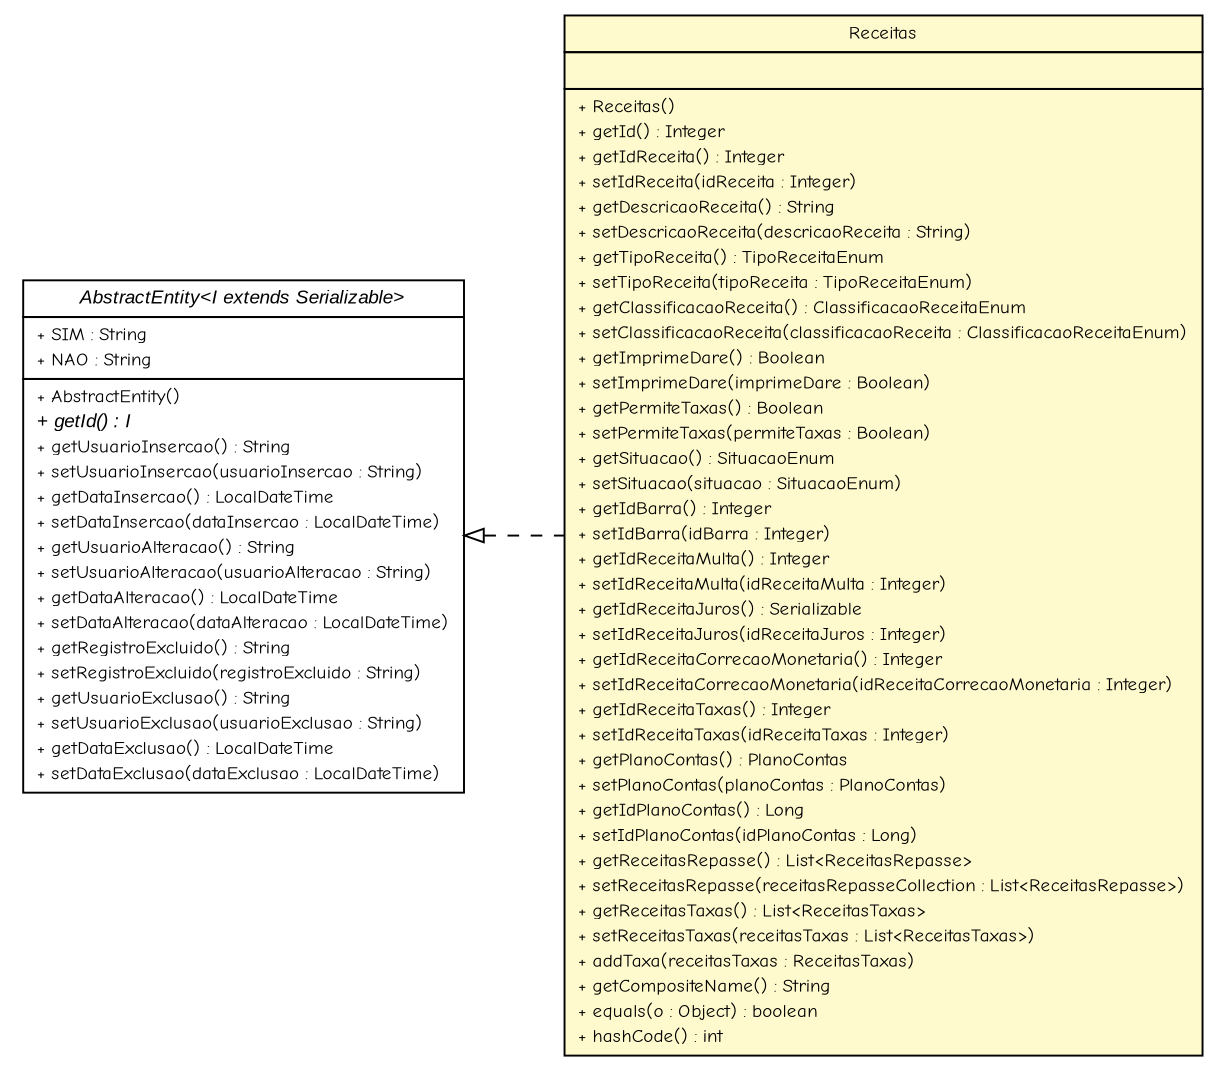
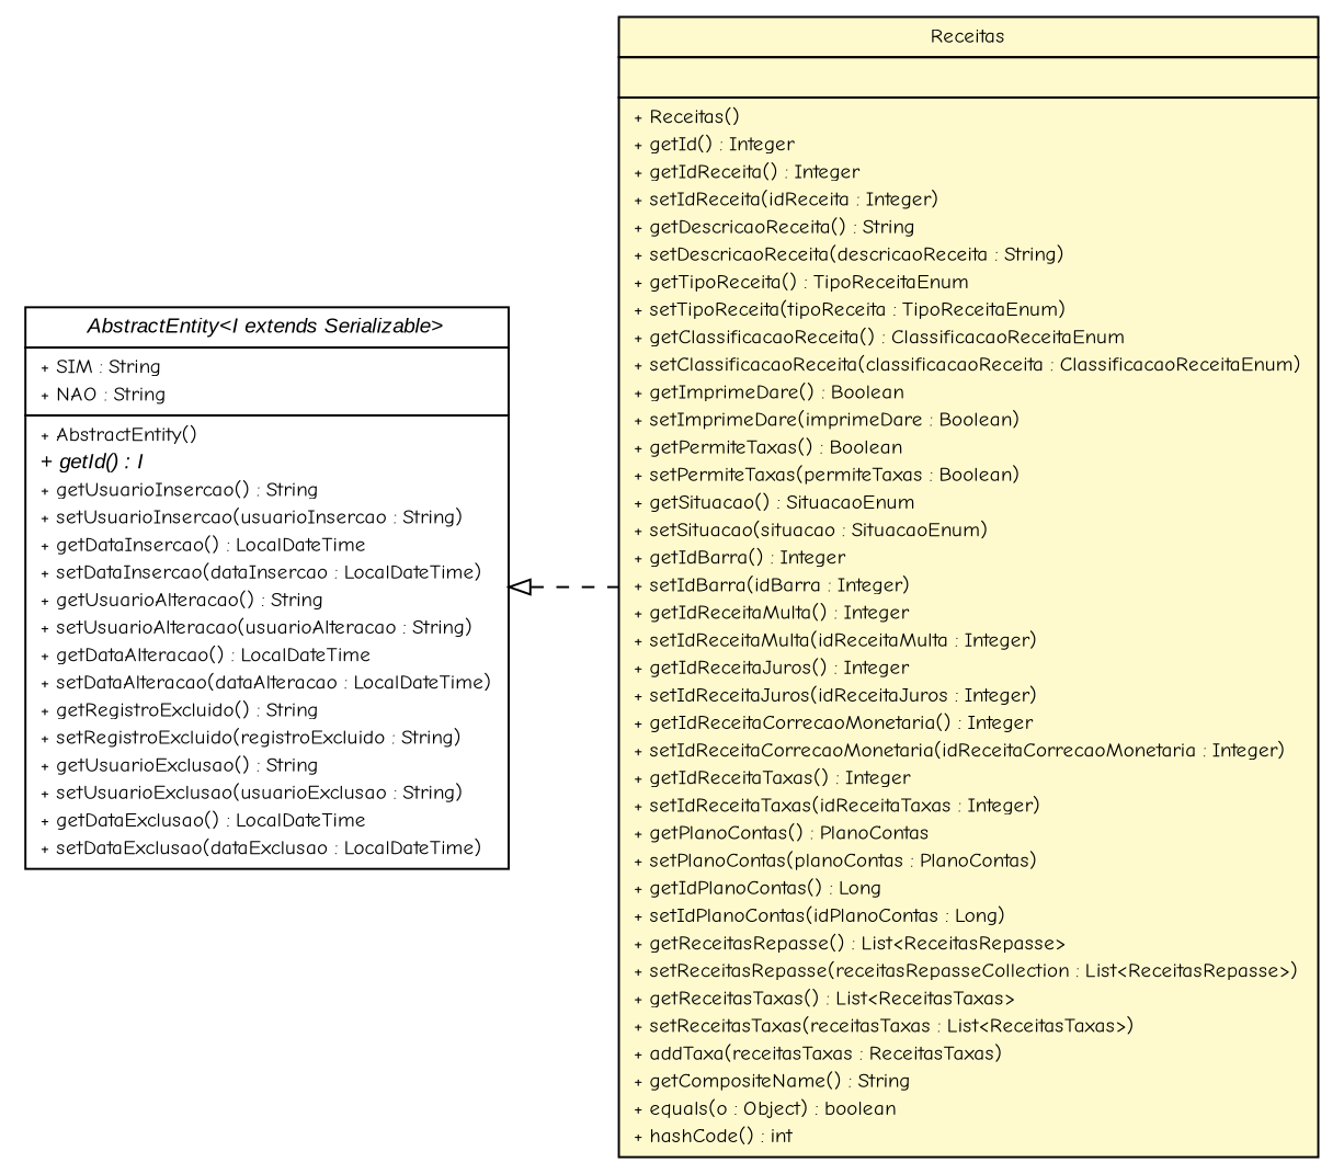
  digraph {
    nodesep=0.25
    ranksep=0.5
    rankdir=LR
    fontname="Comic Neue"
    node [fontcolor=black fontname="Comic Neue" fontsize=10.0 shape=plaintext]
    n1 [label=<<table title="br.gov.to.sefaz.persistence.entity.AbstractEntity" border="0" cellborder="1" cellspacing="0" cellpadding="2" port="p" href="../../../persistence/entity/AbstractEntity.html"> 		<tr><td><table border="0" cellspacing="0" cellpadding="1"> <tr><td align="center" balign="center"><font face="arial italic"> AbstractEntity&lt;I extends Serializable&gt; </font></td></tr> 		</table></td></tr> 		<tr><td><table border="0" cellspacing="0" cellpadding="1"> <tr><td align="left" balign="left"> + SIM : String </td></tr> <tr><td align="left" balign="left"> + NAO : String </td></tr> 		</table></td></tr> 		<tr><td><table border="0" cellspacing="0" cellpadding="1"> <tr><td align="left" balign="left"> + AbstractEntity() </td></tr> <tr><td align="left" balign="left"><font face="arial italic" point-size="10.0"> + getId() : I </font></td></tr> <tr><td align="left" balign="left"> + getUsuarioInsercao() : String </td></tr> <tr><td align="left" balign="left"> + setUsuarioInsercao(usuarioInsercao : String) </td></tr> <tr><td align="left" balign="left"> + getDataInsercao() : LocalDateTime </td></tr> <tr><td align="left" balign="left"> + setDataInsercao(dataInsercao : LocalDateTime) </td></tr> <tr><td align="left" balign="left"> + getUsuarioAlteracao() : String </td></tr> <tr><td align="left" balign="left"> + setUsuarioAlteracao(usuarioAlteracao : String) </td></tr> <tr><td align="left" balign="left"> + getDataAlteracao() : LocalDateTime </td></tr> <tr><td align="left" balign="left"> + setDataAlteracao(dataAlteracao : LocalDateTime) </td></tr> <tr><td align="left" balign="left"> + getRegistroExcluido() : String </td></tr> <tr><td align="left" balign="left"> + setRegistroExcluido(registroExcluido : String) </td></tr> <tr><td align="left" balign="left"> + getUsuarioExclusao() : String </td></tr> <tr><td align="left" balign="left"> + setUsuarioExclusao(usuarioExclusao : String) </td></tr> <tr><td align="left" balign="left"> + getDataExclusao() : LocalDateTime </td></tr> <tr><td align="left" balign="left"> + setDataExclusao(dataExclusao : LocalDateTime) </td></tr> 		</table></td></tr> 		</table>>]
-   n2 [label=<<table title="br.gov.to.sefaz.arr.persistence.entity.Receitas" border="0" cellborder="1" cellspacing="0" cellpadding="2" port="p" bgcolor="lemonChiffon" href="./Receitas.html"> 		<tr><td><table border="0" cellspacing="0" cellpadding="1"> <tr><td align="center" balign="center"> Receitas </td></tr> 		</table></td></tr> 		<tr><td><table border="0" cellspacing="0" cellpadding="1"> <tr><td align="left" balign="left">  </td></tr> 		</table></td></tr> 		<tr><td><table border="0" cellspacing="0" cellpadding="1"> <tr><td align="left" balign="left"> + Receitas() </td></tr> <tr><td align="left" balign="left"> + getId() : Integer </td></tr> <tr><td align="left" balign="left"> + getIdReceita() : Integer </td></tr> <tr><td align="left" balign="left"> + setIdReceita(idReceita : Integer) </td></tr> <tr><td align="left" balign="left"> + getDescricaoReceita() : String </td></tr> <tr><td align="left" balign="left"> + setDescricaoReceita(descricaoReceita : String) </td></tr> <tr><td align="left" balign="left"> + getTipoReceita() : TipoReceitaEnum </td></tr> <tr><td align="left" balign="left"> + setTipoReceita(tipoReceita : TipoReceitaEnum) </td></tr> <tr><td align="left" balign="left"> + getClassificacaoReceita() : ClassificacaoReceitaEnum </td></tr> <tr><td align="left" balign="left"> + setClassificacaoReceita(classificacaoReceita : ClassificacaoReceitaEnum) </td></tr> <tr><td align="left" balign="left"> + getImprimeDare() : Boolean </td></tr> <tr><td align="left" balign="left"> + setImprimeDare(imprimeDare : Boolean) </td></tr> <tr><td align="left" balign="left"> + getPermiteTaxas() : Boolean </td></tr> <tr><td align="left" balign="left"> + setPermiteTaxas(permiteTaxas : Boolean) </td></tr> <tr><td align="left" balign="left"> + getSituacao() : SituacaoEnum </td></tr> <tr><td align="left" balign="left"> + setSituacao(situacao : SituacaoEnum) </td></tr> <tr><td align="left" balign="left"> + getIdBarra() : Integer </td></tr> <tr><td align="left" balign="left"> + setIdBarra(idBarra : Integer) </td></tr> <tr><td align="left" balign="left"> + getIdReceitaMulta() : Integer </td></tr> <tr><td align="left" balign="left"> + setIdReceitaMulta(idReceitaMulta : Integer) </td></tr> <tr><td align="left" balign="left"> + getIdReceitaJuros() : Serializable </td></tr> <tr><td align="left" balign="left"> + setIdReceitaJuros(idReceitaJuros : Integer) </td></tr> <tr><td align="left" balign="left"> + getIdReceitaCorrecaoMonetaria() : Integer </td></tr> <tr><td align="left" balign="left"> + setIdReceitaCorrecaoMonetaria(idReceitaCorrecaoMonetaria : Integer) </td></tr> <tr><td align="left" balign="left"> + getIdReceitaTaxas() : Integer </td></tr> <tr><td align="left" balign="left"> + setIdReceitaTaxas(idReceitaTaxas : Integer) </td></tr> <tr><td align="left" balign="left"> + getPlanoContas() : PlanoContas </td></tr> <tr><td align="left" balign="left"> + setPlanoContas(planoContas : PlanoContas) </td></tr> <tr><td align="left" balign="left"> + getIdPlanoContas() : Long </td></tr> <tr><td align="left" balign="left"> + setIdPlanoContas(idPlanoContas : Long) </td></tr> <tr><td align="left" balign="left"> + getReceitasRepasse() : List&lt;ReceitasRepasse&gt; </td></tr> <tr><td align="left" balign="left"> + setReceitasRepasse(receitasRepasseCollection : List&lt;ReceitasRepasse&gt;) </td></tr> <tr><td align="left" balign="left"> + getReceitasTaxas() : List&lt;ReceitasTaxas&gt; </td></tr> <tr><td align="left" balign="left"> + setReceitasTaxas(receitasTaxas : List&lt;ReceitasTaxas&gt;) </td></tr> <tr><td align="left" balign="left"> + addTaxa(receitasTaxas : ReceitasTaxas) </td></tr> <tr><td align="left" balign="left"> + getCompositeName() : String </td></tr> <tr><td align="left" balign="left"> + equals(o : Object) : boolean </td></tr> <tr><td align="left" balign="left"> + hashCode() : int </td></tr> 		</table></td></tr> 		</table>>]
+   n2 [label=<<table title="br.gov.to.sefaz.arr.persistence.entity.Receitas" border="0" cellborder="1" cellspacing="0" cellpadding="2" port="p" bgcolor="lemonChiffon" href="./Receitas.html"> 		<tr><td><table border="0" cellspacing="0" cellpadding="1"> <tr><td align="center" balign="center"> Receitas </td></tr> 		</table></td></tr> 		<tr><td><table border="0" cellspacing="0" cellpadding="1"> <tr><td align="left" balign="left">  </td></tr> 		</table></td></tr> 		<tr><td><table border="0" cellspacing="0" cellpadding="1"> <tr><td align="left" balign="left"> + Receitas() </td></tr> <tr><td align="left" balign="left"> + getId() : Integer </td></tr> <tr><td align="left" balign="left"> + getIdReceita() : Integer </td></tr> <tr><td align="left" balign="left"> + setIdReceita(idReceita : Integer) </td></tr> <tr><td align="left" balign="left"> + getDescricaoReceita() : String </td></tr> <tr><td align="left" balign="left"> + setDescricaoReceita(descricaoReceita : String) </td></tr> <tr><td align="left" balign="left"> + getTipoReceita() : TipoReceitaEnum </td></tr> <tr><td align="left" balign="left"> + setTipoReceita(tipoReceita : TipoReceitaEnum) </td></tr> <tr><td align="left" balign="left"> + getClassificacaoReceita() : ClassificacaoReceitaEnum </td></tr> <tr><td align="left" balign="left"> + setClassificacaoReceita(classificacaoReceita : ClassificacaoReceitaEnum) </td></tr> <tr><td align="left" balign="left"> + getImprimeDare() : Boolean </td></tr> <tr><td align="left" balign="left"> + setImprimeDare(imprimeDare : Boolean) </td></tr> <tr><td align="left" balign="left"> + getPermiteTaxas() : Boolean </td></tr> <tr><td align="left" balign="left"> + setPermiteTaxas(permiteTaxas : Boolean) </td></tr> <tr><td align="left" balign="left"> + getSituacao() : SituacaoEnum </td></tr> <tr><td align="left" balign="left"> + setSituacao(situacao : SituacaoEnum) </td></tr> <tr><td align="left" balign="left"> + getIdBarra() : Integer </td></tr> <tr><td align="left" balign="left"> + setIdBarra(idBarra : Integer) </td></tr> <tr><td align="left" balign="left"> + getIdReceitaMulta() : Integer </td></tr> <tr><td align="left" balign="left"> + setIdReceitaMulta(idReceitaMulta : Integer) </td></tr> <tr><td align="left" balign="left"> + getIdReceitaJuros() : Integer </td></tr> <tr><td align="left" balign="left"> + setIdReceitaJuros(idReceitaJuros : Integer) </td></tr> <tr><td align="left" balign="left"> + getIdReceitaCorrecaoMonetaria() : Integer </td></tr> <tr><td align="left" balign="left"> + setIdReceitaCorrecaoMonetaria(idReceitaCorrecaoMonetaria : Integer) </td></tr> <tr><td align="left" balign="left"> + getIdReceitaTaxas() : Integer </td></tr> <tr><td align="left" balign="left"> + setIdReceitaTaxas(idReceitaTaxas : Integer) </td></tr> <tr><td align="left" balign="left"> + getPlanoContas() : PlanoContas </td></tr> <tr><td align="left" balign="left"> + setPlanoContas(planoContas : PlanoContas) </td></tr> <tr><td align="left" balign="left"> + getIdPlanoContas() : Long </td></tr> <tr><td align="left" balign="left"> + setIdPlanoContas(idPlanoContas : Long) </td></tr> <tr><td align="left" balign="left"> + getReceitasRepasse() : List&lt;ReceitasRepasse&gt; </td></tr> <tr><td align="left" balign="left"> + setReceitasRepasse(receitasRepasseCollection : List&lt;ReceitasRepasse&gt;) </td></tr> <tr><td align="left" balign="left"> + getReceitasTaxas() : List&lt;ReceitasTaxas&gt; </td></tr> <tr><td align="left" balign="left"> + setReceitasTaxas(receitasTaxas : List&lt;ReceitasTaxas&gt;) </td></tr> <tr><td align="left" balign="left"> + addTaxa(receitasTaxas : ReceitasTaxas) </td></tr> <tr><td align="left" balign="left"> + getCompositeName() : String </td></tr> <tr><td align="left" balign="left"> + equals(o : Object) : boolean </td></tr> <tr><td align="left" balign="left"> + hashCode() : int </td></tr> 		</table></td></tr> 		</table>>]
    n1 -> n2 [arrowtail=empty dir=back fontname="Comic Neue" fontsize=10 headport=p labelfontname=arial labelfontsize=10 tailport=p style=dashed]
  }
